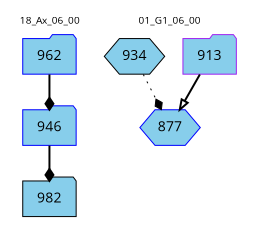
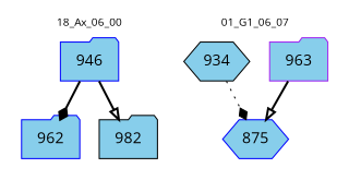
  digraph {
    fontname="Open Sans"
    node [color=blue fillcolor=skyblue fontname="Open Sans" shape=folder style=filled]
    edge [arrowhead=diamond color=black fontname="Open Sans" style=bold]
    n1 [label=962]
    n2 [label=946]
    n3 [color=black label=982]
-   n4 [color=purple label=913]
-   n5 [label=877 shape=hexagon]
+   n4 [color=purple label=963]
+   n5 [label=875 shape=hexagon]
    n6 [color=black label=934 shape=hexagon]
    subgraph cluster_1 {
      color=white
      fontsize=10
      label="18_Ax_06_00"
      n1
      n2
      n3
    }
    subgraph cluster_2 {
      color=white
      fontsize=10
-     label="01_G1_06_00"
+     label="01_G1_06_07"
      n4
      n5
      n6
    }
-   n1 -> n2
-   n2 -> n3
+   n2 -> n1
+   n2 -> n3 [arrowhead=onormal]
    n4 -> n5 [arrowhead=onormal]
    n6 -> n5 [style=dotted]
  }
